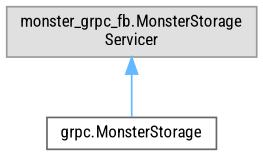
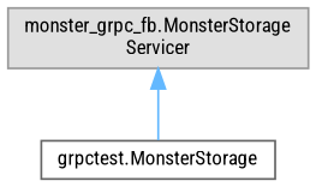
  digraph {
    rankdir=TB
    fontname="Roboto Condensed"
    node [fontname="Roboto Condensed" fontsize=10 shape=box style=filled]
    n1 [color=grey60 fillcolor="#E0E0E0" height=0.2 label="monster_grpc_fb.MonsterStorage\lServicer" width=0.4]
-   n2 [color=grey40 fillcolor=white height=0.2 label="grpc.MonsterStorage" width=0.4]
+   n2 [color=grey40 fillcolor=white height=0.2 label="grpctest.MonsterStorage" width=0.4]
    n1 -> n2 [color=steelblue1 dir=back fontname="Roboto Condensed" fontsize=10 labelfontname=Helvetica labelfontsize=10 style=solid]
  }
